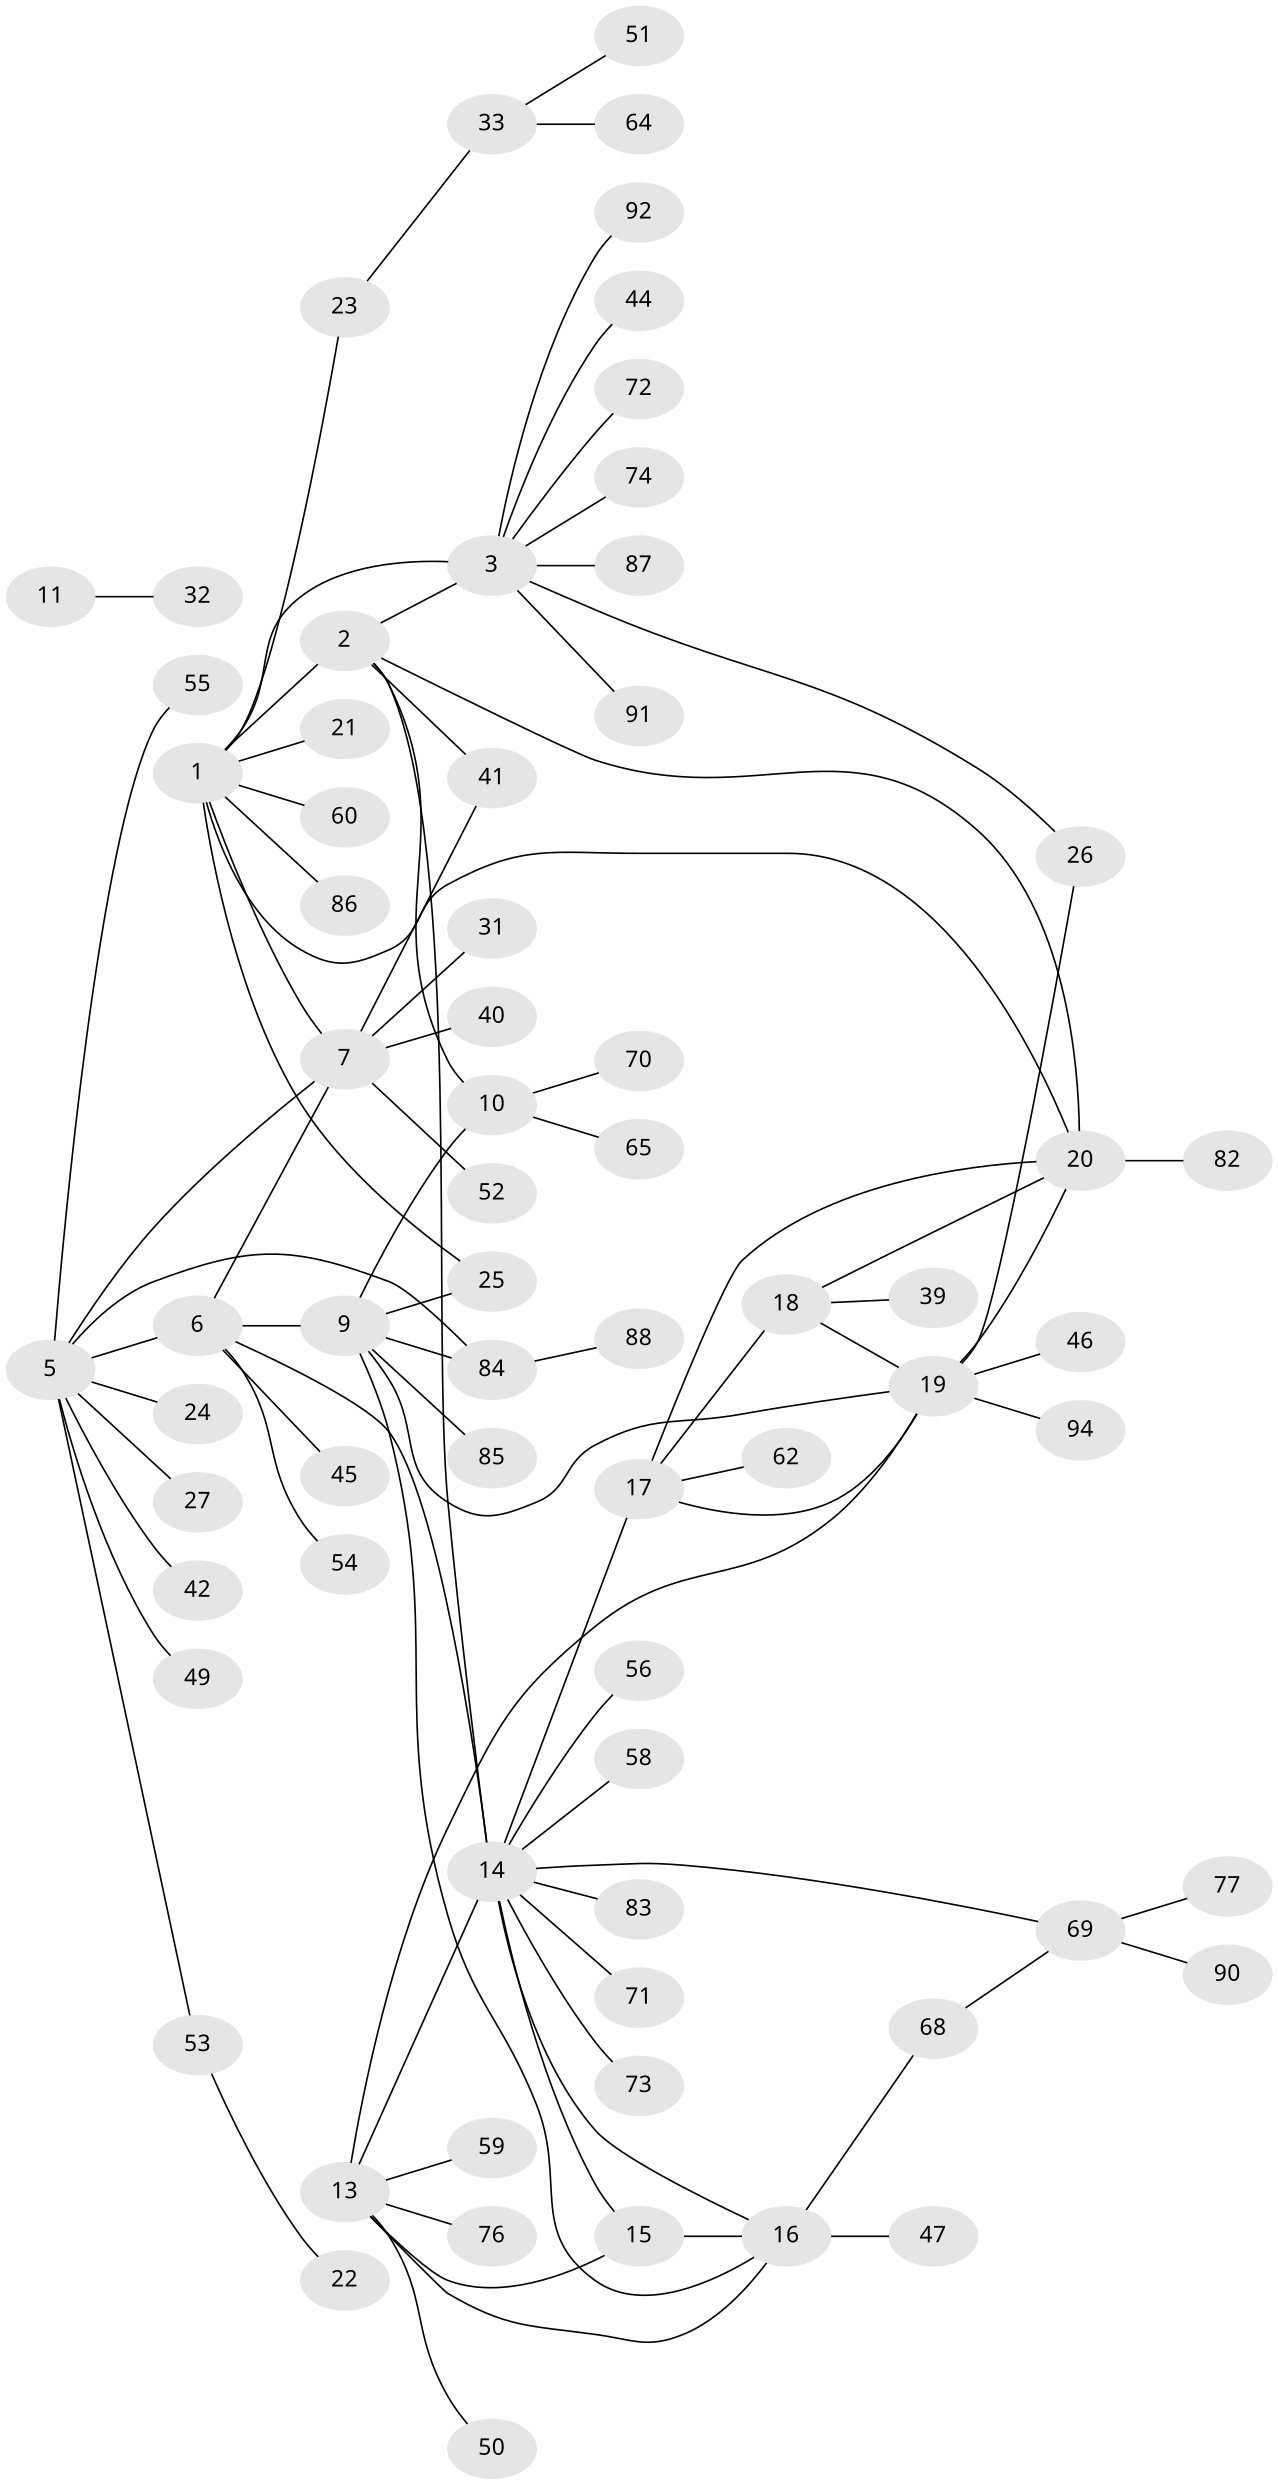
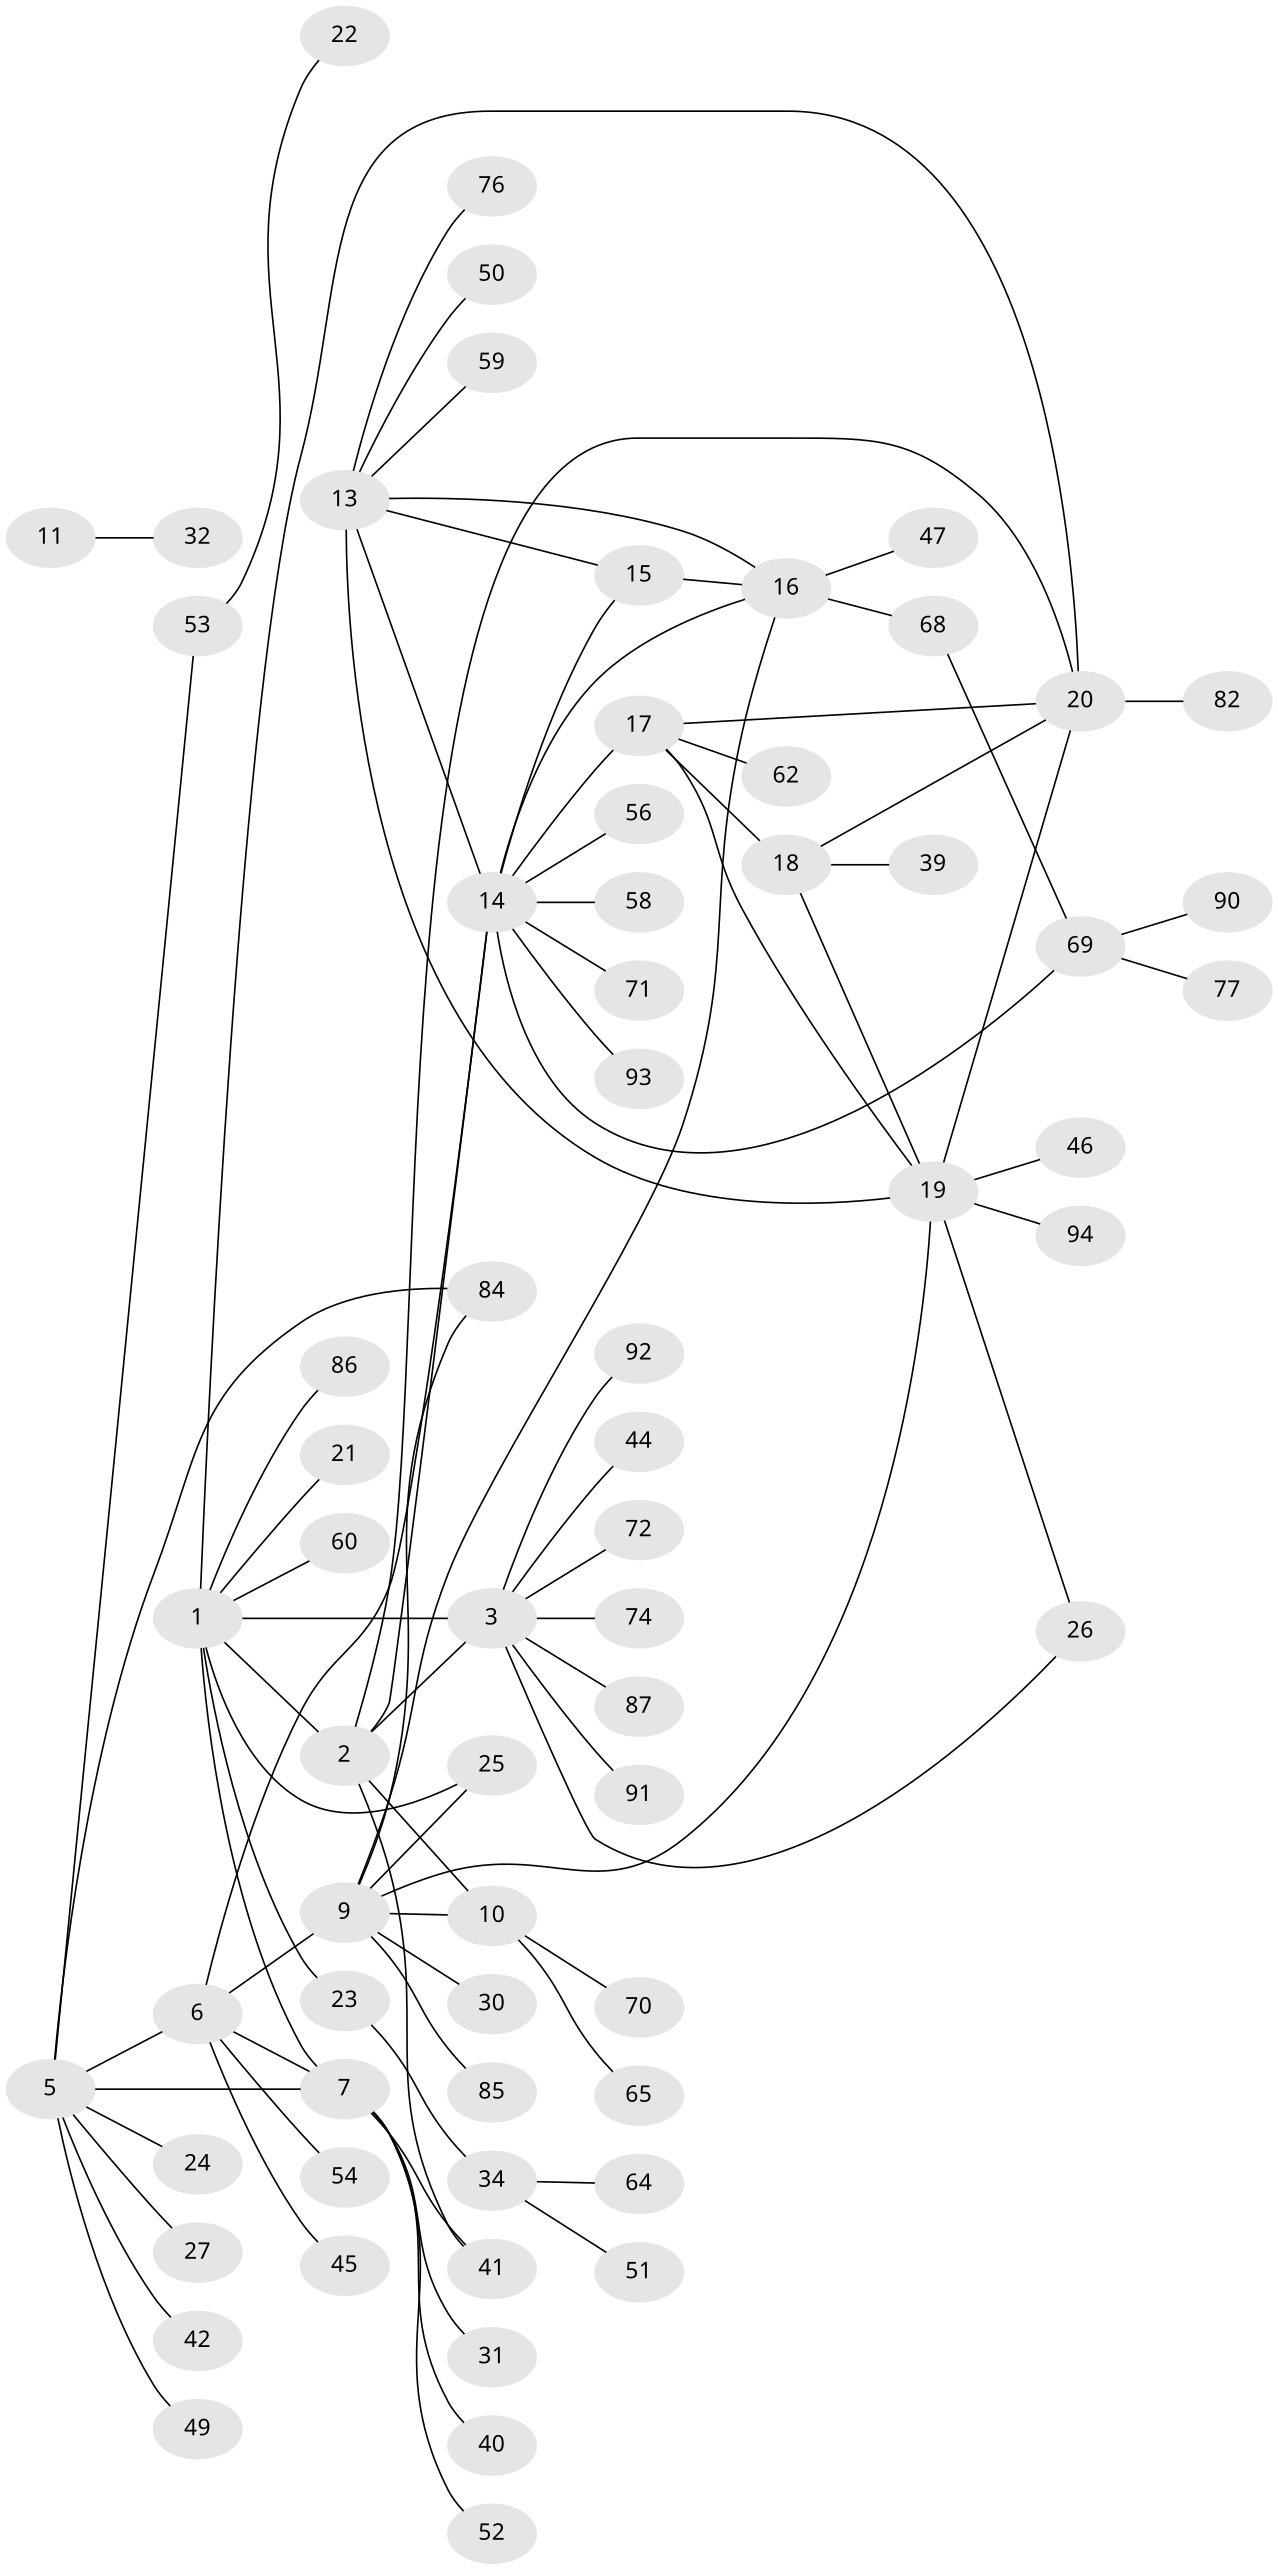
  graph {
    fontname="Noto Sans"
    rankdir=LR
    node [color=gray90 fontname="Noto Sans" style=filled]
    edge [fontname="Noto Sans"]
    1 [super="+4"]
    2 [super="+78"]
    3 [super="+36"]
    7 [super="+29"]
    20 [super="+67"]
    21
    23 [super="+38"]
    25
    60
    n10 [label=86]
    10 [super="+43"]
    14 [super="+63"]
    41
    26
    44
    72
    74
    87
    91
    92
    31
    40
    52
    82
-   33
+   33 [label=34]
    65
    70
    17 [super="+89"]
    16 [super="+80"]
    15
    56 [super="+79"]
    58
    69 [super="+86"]
    71
-   73
-   83
+   73 [label=93]
    5 [super="+61"]
    6 [super="+8"]
    24 [super="+48"]
    27 [super="+57"]
    42
    49
    53
-   55
    84
    9 [super="+12"]
    45
    54
    19 [super="+37"]
    18 [super="+28"]
    62
    22
+   30
    85
    11 [super="+75"]
    32 [super="+35"]
    47
    68
    n59 [label=94]
    46
-   88
    13 [super="+81"]
    50
    59
    76
    77
    90
    39
    51
    64
    1 -- 2 [weight=2]
    1 -- 3 [weight=2]
    1 -- 7
    1 -- 20
    1 -- 21
    1 -- 23
    1 -- 25
    1 -- 60
    1 -- n10
    2 -- 3
    2 -- 20
    2 -- 10
    2 -- 14
    2 -- 41
    3 -- 26
    3 -- 44
    3 -- 72
    3 -- 74
    3 -- 87
    3 -- 91
    3 -- 92
    7 -- 41
    7 -- 31
    7 -- 40
    7 -- 52
    20 -- 82
    23 -- 33
    10 -- 65
    10 -- 70
    14 -- 17
    14 -- 16
    14 -- 15
    14 -- 56
    14 -- 58
    14 -- 69
    14 -- 71
    14 -- 73
-   14 -- 83
    33 -- 51
    33 -- 64
    17 -- 20
    17 -- 19
    17 -- 18
    17 -- 62
    16 -- 47
    16 -- 68
    15 -- 16
    69 -- 77
    69 -- 90
    5 -- 7
    5 -- 6 [weight=2]
    5 -- 24
    5 -- 27
    5 -- 42
    5 -- 49
    5 -- 53
-   5 -- 55
    5 -- 84
    6 -- 7 [weight=2]
    6 -- 14
    6 -- 9
    6 -- 45
    6 -- 54
    53 -- 22
-   84 -- 88
    9 -- 25
    9 -- 10 [weight=2]
    9 -- 16
    9 -- 84
    9 -- 19
+   9 -- 30
    9 -- 85
    19 -- 20
    19 -- 26
    19 -- n59
    19 -- 46
    18 -- 20
    18 -- 19
    18 -- 39
    11 -- 32
    68 -- 69
    13 -- 14
    13 -- 16
    13 -- 15
    13 -- 19
    13 -- 50
    13 -- 59
    13 -- 76
  }
